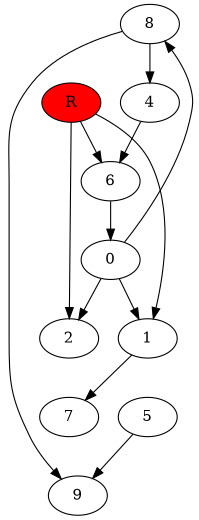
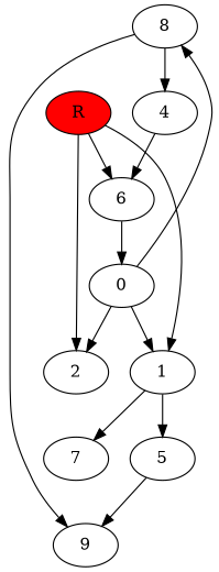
  digraph {
    1
    5
    7
    9
    n5 [label=0]
    2
    8
    4
    6
    R [fillcolor="#ff0000" style=filled]
+   1 -> 5
    1 -> 7
    5 -> 9
    n5 -> 1
    n5 -> 2
    n5 -> 8
    8 -> 9
    8 -> 4
    4 -> 6
    6 -> n5
    R -> 1
    R -> 2
    R -> 6
  }
